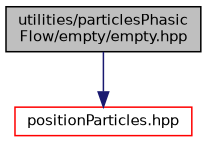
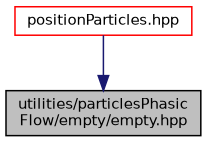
  digraph {
    node [fontname=Helvetica fontsize=10 shape=record style=filled]
    n1 [color=black fillcolor=grey75 fontcolor=black height=0.2 label="utilities/particlesPhasic\lFlow/empty/empty.hpp" width=0.4]
    n2 [color=red fillcolor=white height=0.2 label="positionParticles.hpp" width=0.4]
-   n1 -> n2 [color=midnightblue fontname=Helvetica fontsize=10 labelfontname=Helvetica labelfontsize=10 style=solid]
+   n2 -> n1 [color=midnightblue fontname=Helvetica fontsize=10 labelfontname=Helvetica labelfontsize=10 style=solid]
  }
